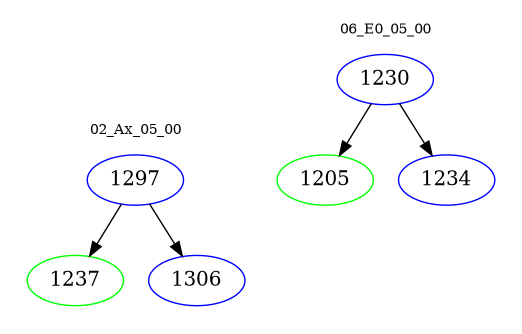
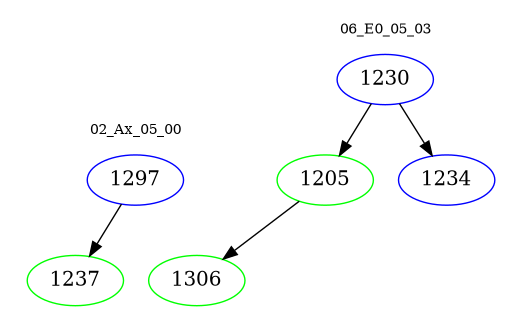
  digraph {
    node [color=blue]
    edge [color=black]
    n1 [label=1297]
    n2 [color=green label=1237]
-   n3 [label=1306]
+   n3 [color=green label=1306]
    n4 [label=1230]
    n5 [color=green label=1205]
    n6 [label=1234]
    subgraph cluster_1 {
      color=white
      fontsize=10
      label="02_Ax_05_00"
      n1
      n2
      n3
    }
    subgraph cluster_2 {
      color=white
      fontsize=10
-     label="06_E0_05_00"
+     label="06_E0_05_03"
      n4
      n5
      n6
    }
    n1 -> n2
-   n1 -> n3
+   n5 -> n3
    n4 -> n5
    n4 -> n6
  }
